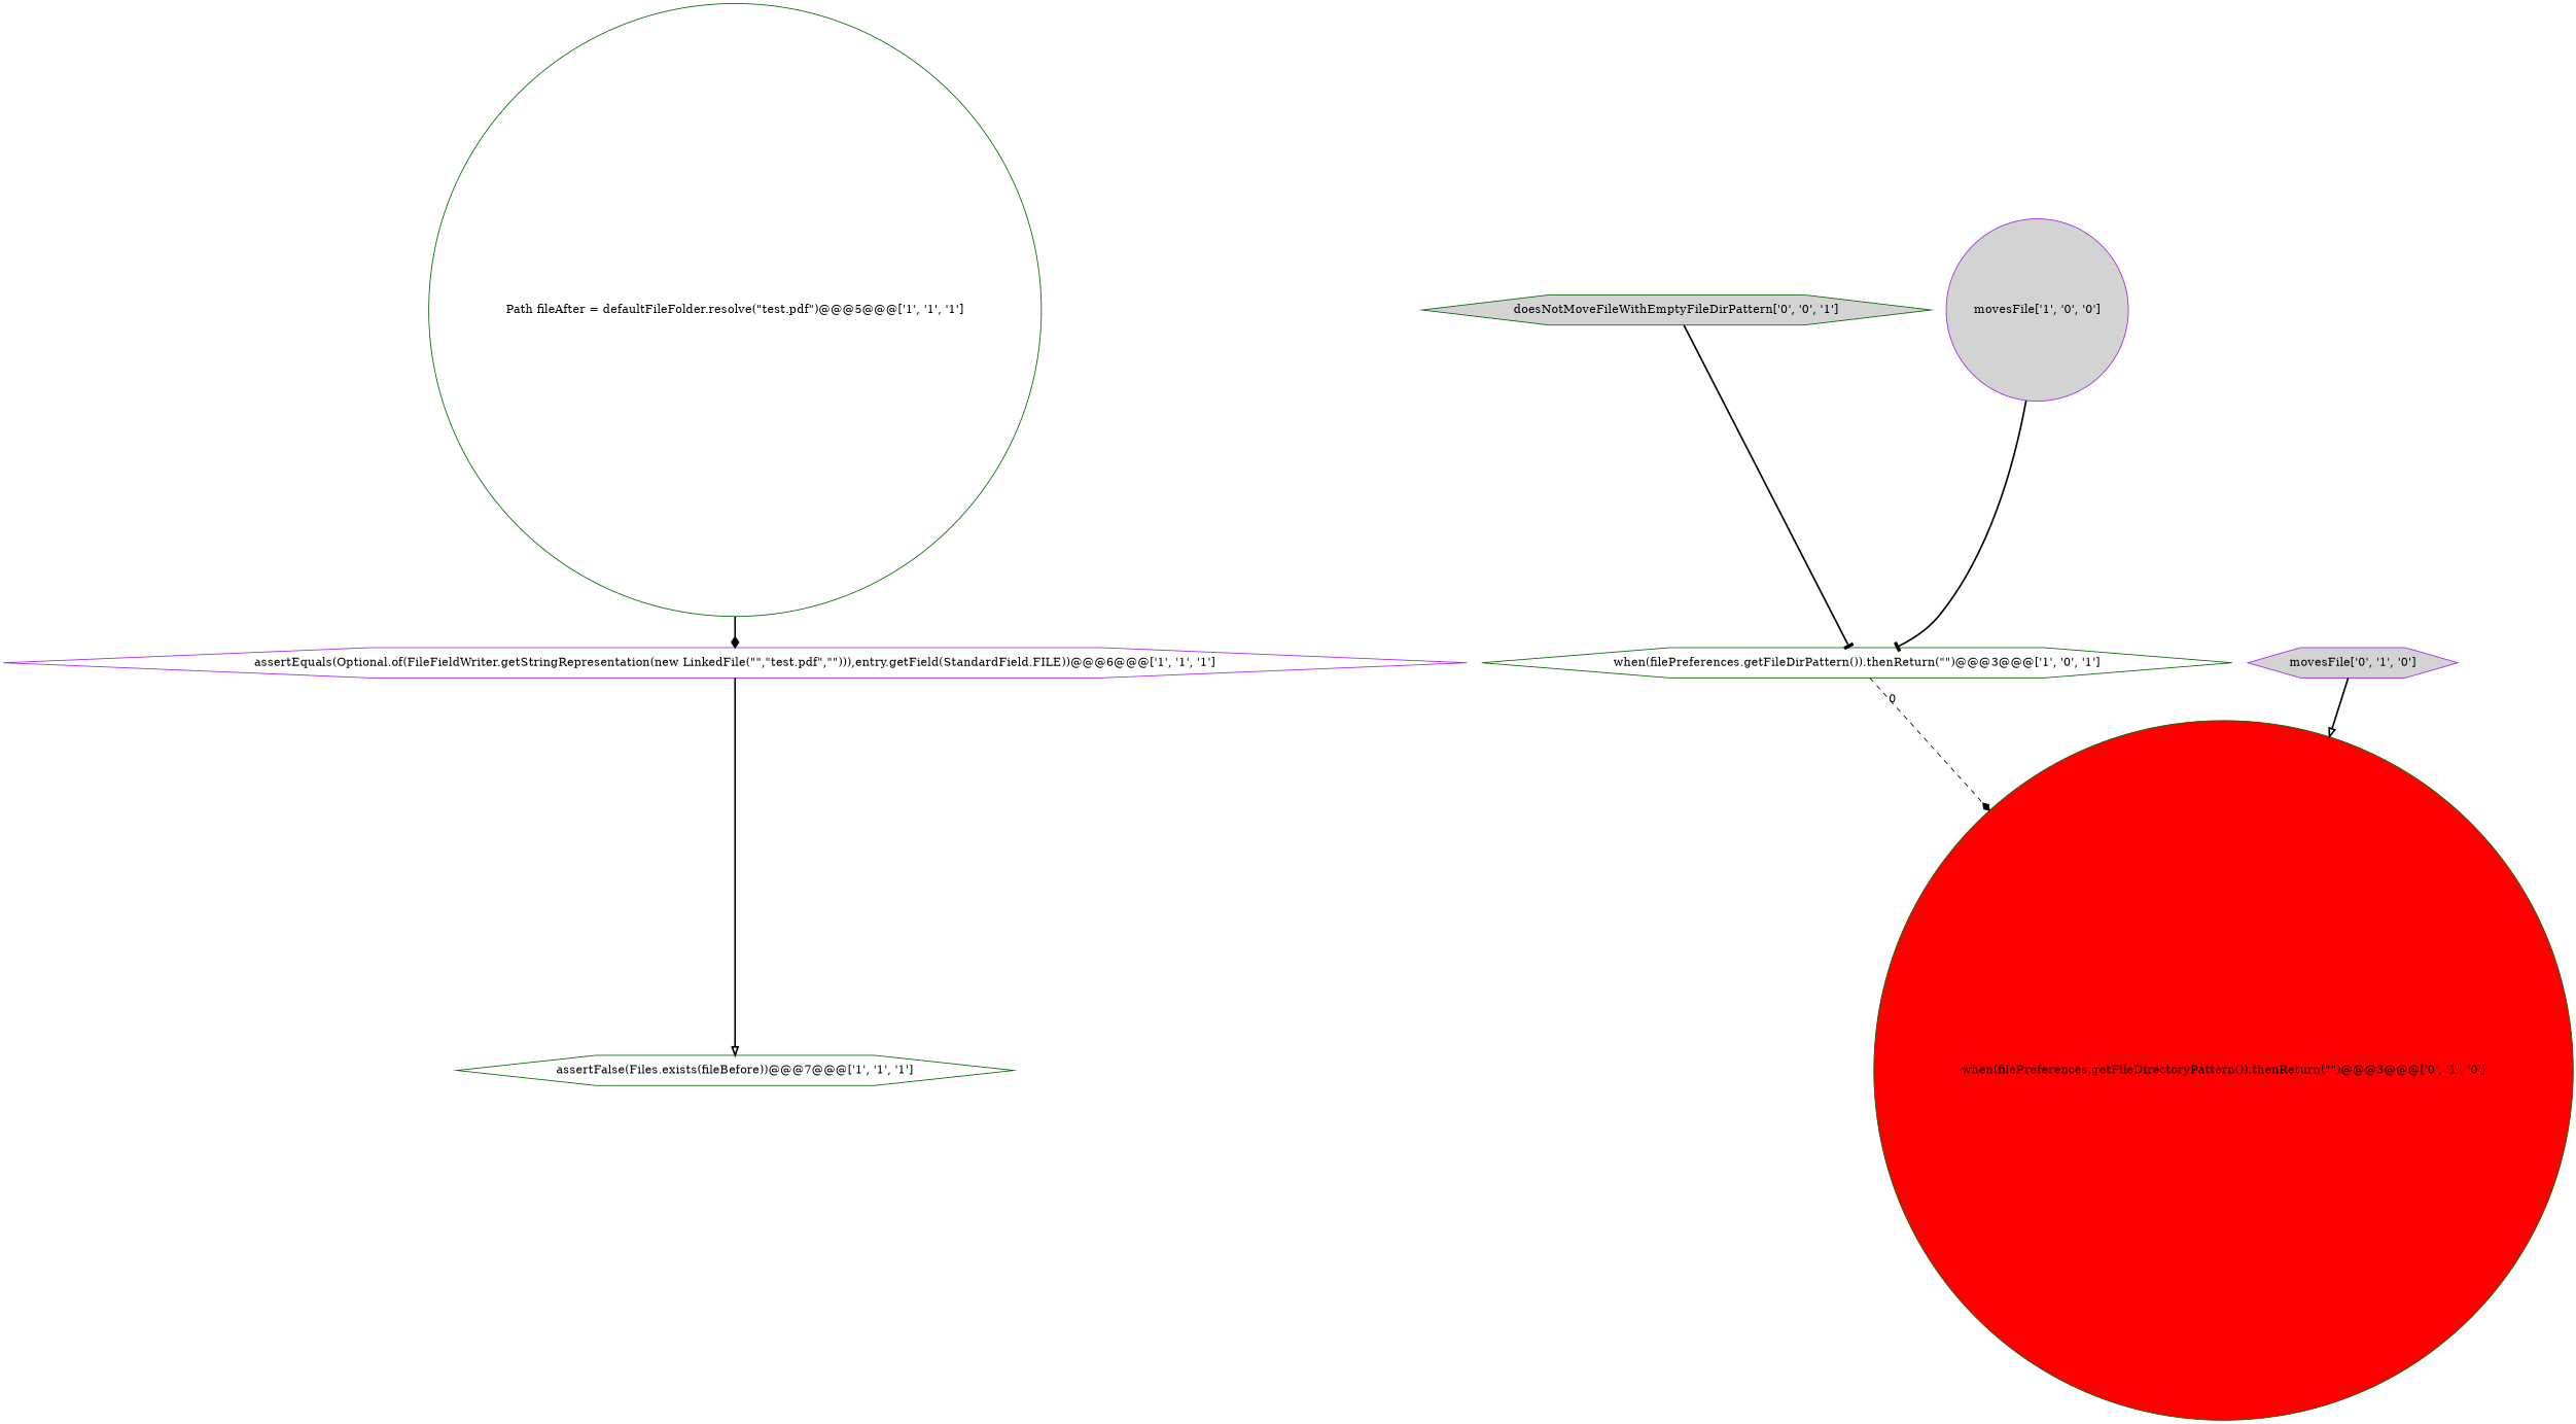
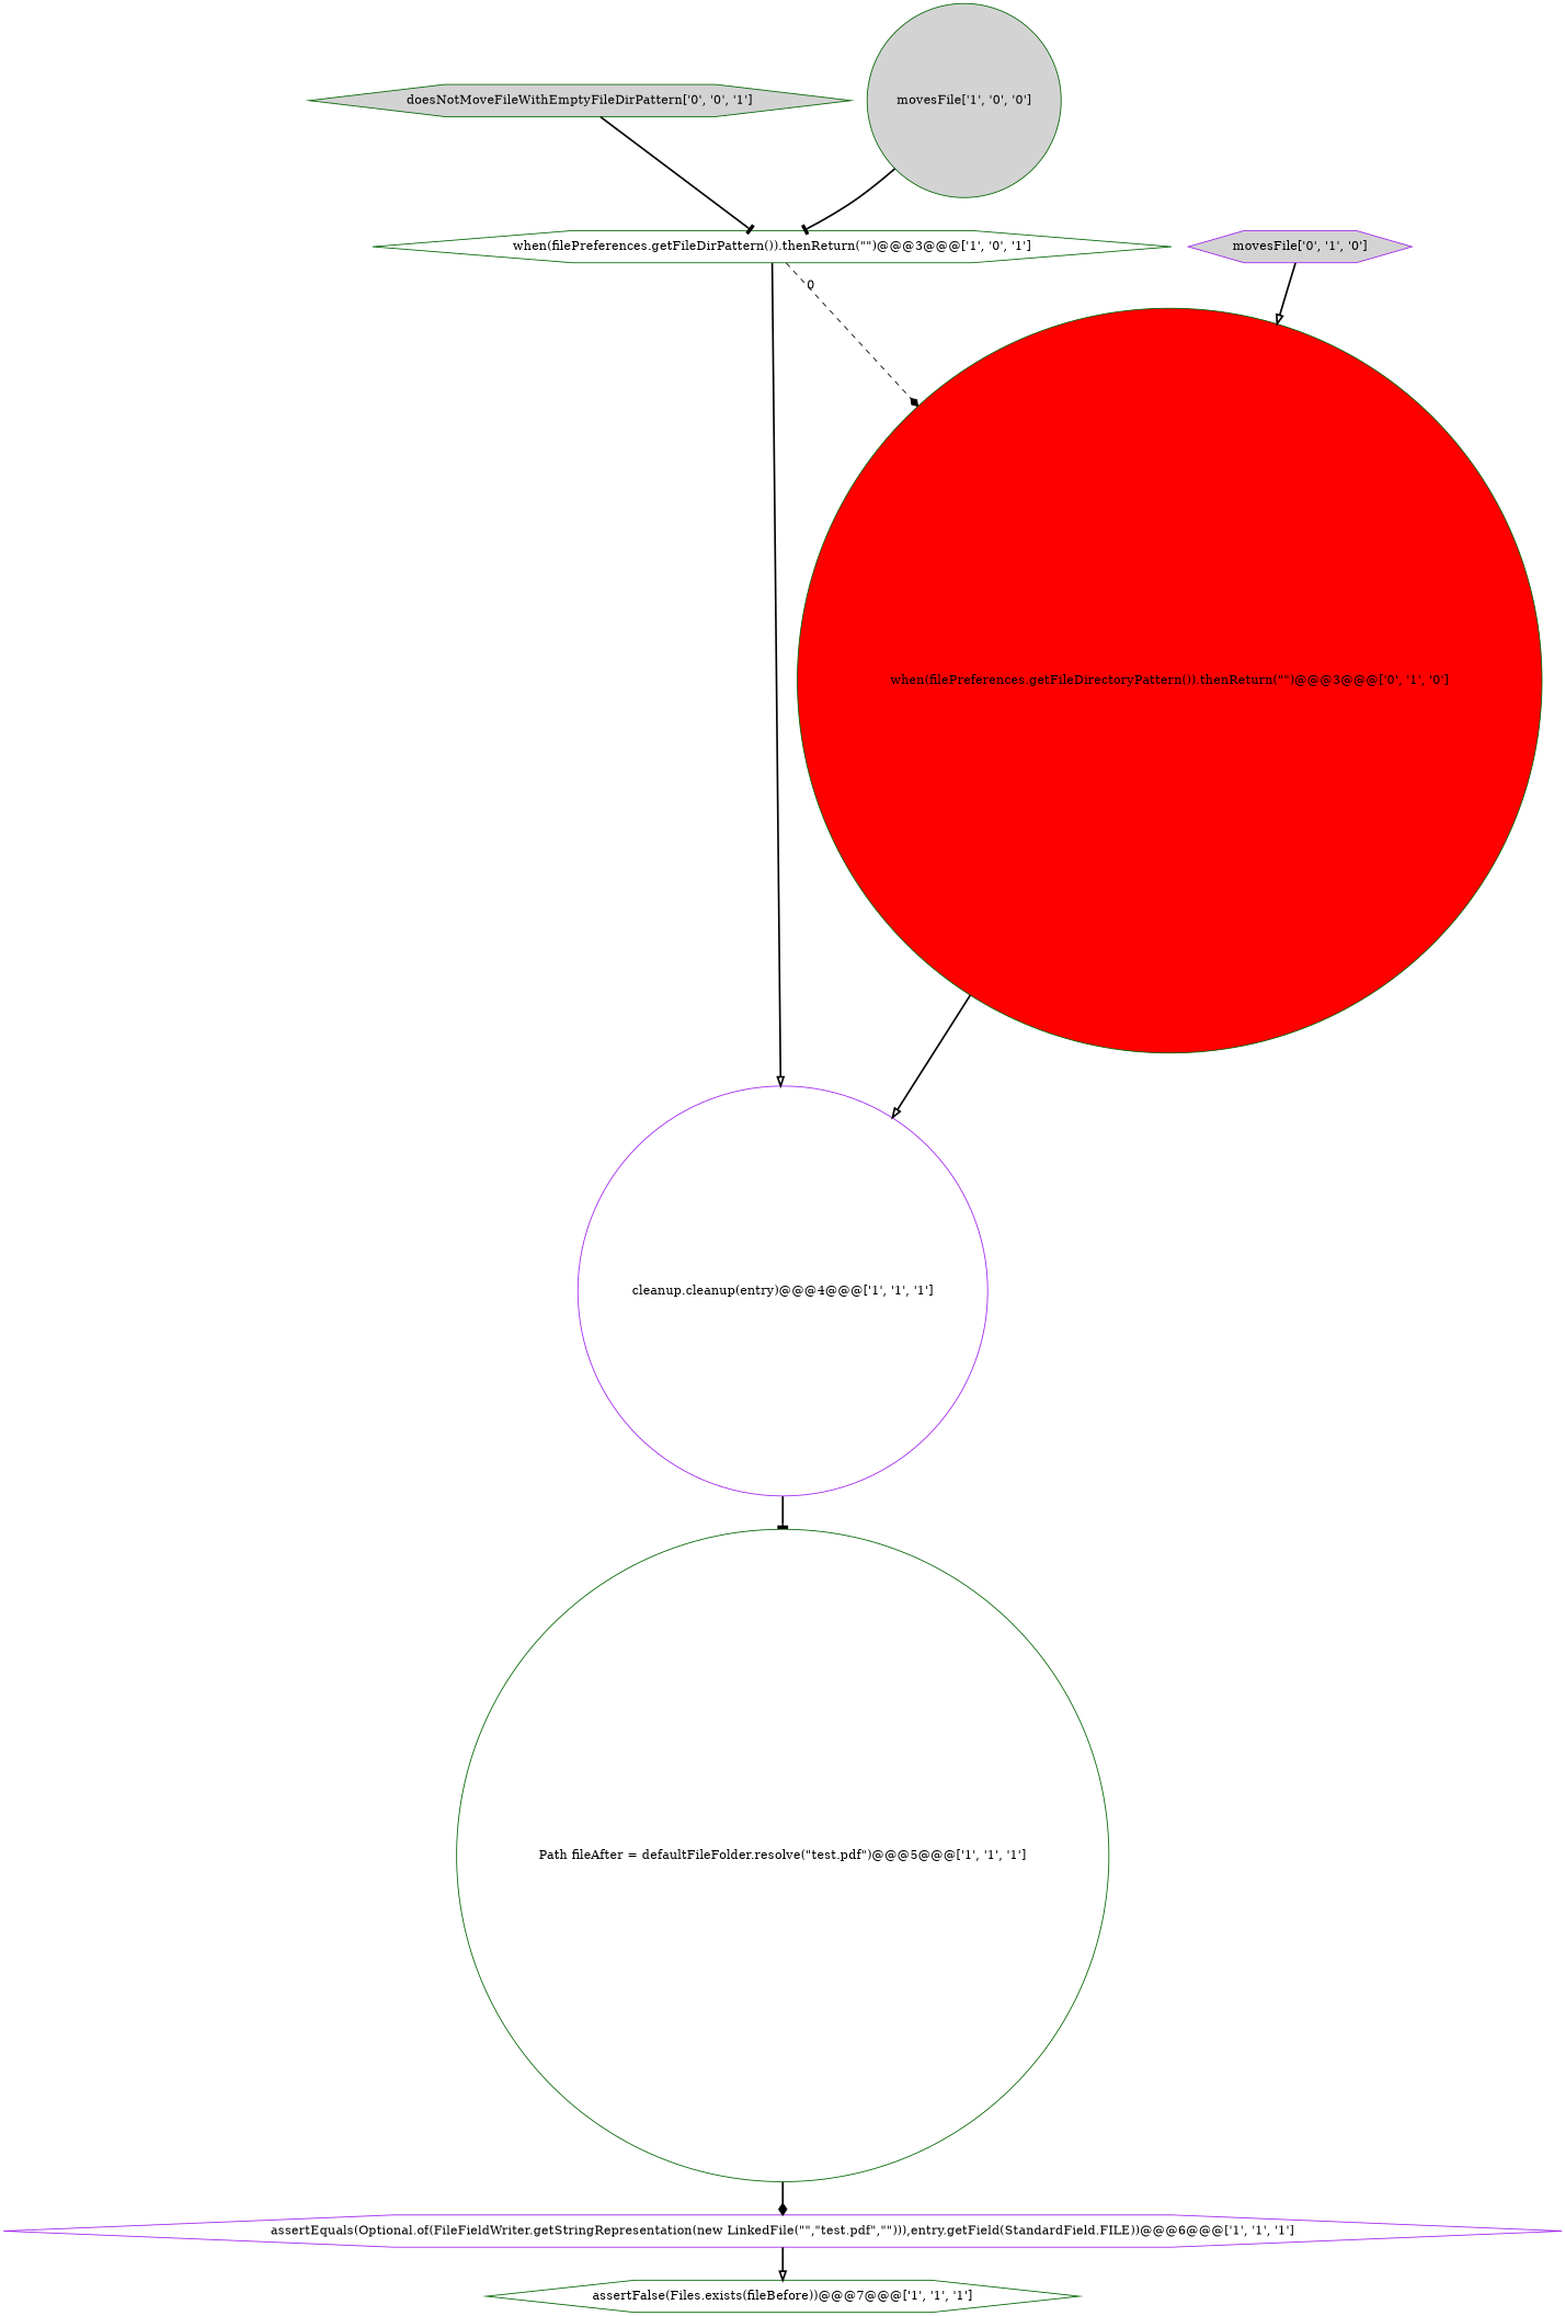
  digraph {
    node [color=darkgreen fillcolor=white shape=hexagon style=filled]
    edge [arrowhead=onormal style=bold]
    n1 [color=purple label="assertEquals(Optional.of(FileFieldWriter.getStringRepresentation(new LinkedFile(\"\",\"test.pdf\",\"\"))),entry.getField(StandardField.FILE))@@@6@@@['1', '1', '1']"]
    n2 [label="assertFalse(Files.exists(fileBefore))@@@7@@@['1', '1', '1']"]
    n3 [fillcolor=red label="when(filePreferences.getFileDirectoryPattern()).thenReturn(\"\")@@@3@@@['0', '1', '0']" shape=circle]
+   n4 [color=purple label="cleanup.cleanup(entry)@@@4@@@['1', '1', '1']" shape=circle]
    n5 [label="Path fileAfter = defaultFileFolder.resolve(\"test.pdf\")@@@5@@@['1', '1', '1']" shape=circle]
    n6 [label="when(filePreferences.getFileDirPattern()).thenReturn(\"\")@@@3@@@['1', '0', '1']"]
    n7 [color=purple fillcolor=lightgray label="movesFile['0', '1', '0']"]
    n8 [fillcolor=lightgray label="doesNotMoveFileWithEmptyFileDirPattern['0', '0', '1']"]
-   n9 [color=purple fillcolor=lightgray label="movesFile['1', '0', '0']" shape=circle]
+   n9 [fillcolor=lightgray label="movesFile['1', '0', '0']" shape=circle]
    n1 -> n2
+   n3 -> n4
+   n4 -> n5 [arrowhead=tee]
    n5 -> n1 [arrowhead=diamond]
    n6 -> n3 [arrowhead=diamond label=0 style=dashed]
+   n6 -> n4
    n7 -> n3
    n8 -> n6 [arrowhead=tee]
    n9 -> n6 [arrowhead=tee]
  }
